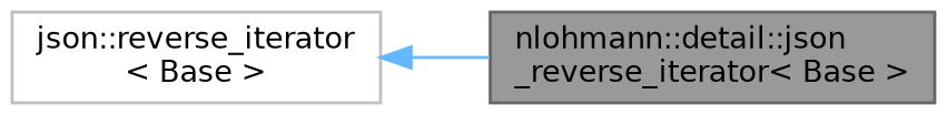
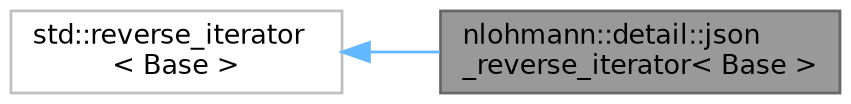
  digraph {
    rankdir=LR
    fontname="DejaVu Sans"
    node [fontname="DejaVu Sans" fontsize=10 shape=box style=filled]
    n1 [color=gray40 fillcolor=grey60 fontcolor=black height=0.2 label="nlohmann::detail::json\l_reverse_iterator\< Base \>" width=0.4]
-   n2 [color=grey75 fillcolor=white height=0.2 label="json::reverse_iterator\l\< Base \>" width=0.4]
+   n2 [color=grey75 fillcolor=white height=0.2 label="std::reverse_iterator\l\< Base \>" width=0.4]
    n2 -> n1 [color=steelblue1 dir=back fontname="DejaVu Sans" fontsize=10 labelfontname=Helvetica labelfontsize=10 style=solid]
  }
